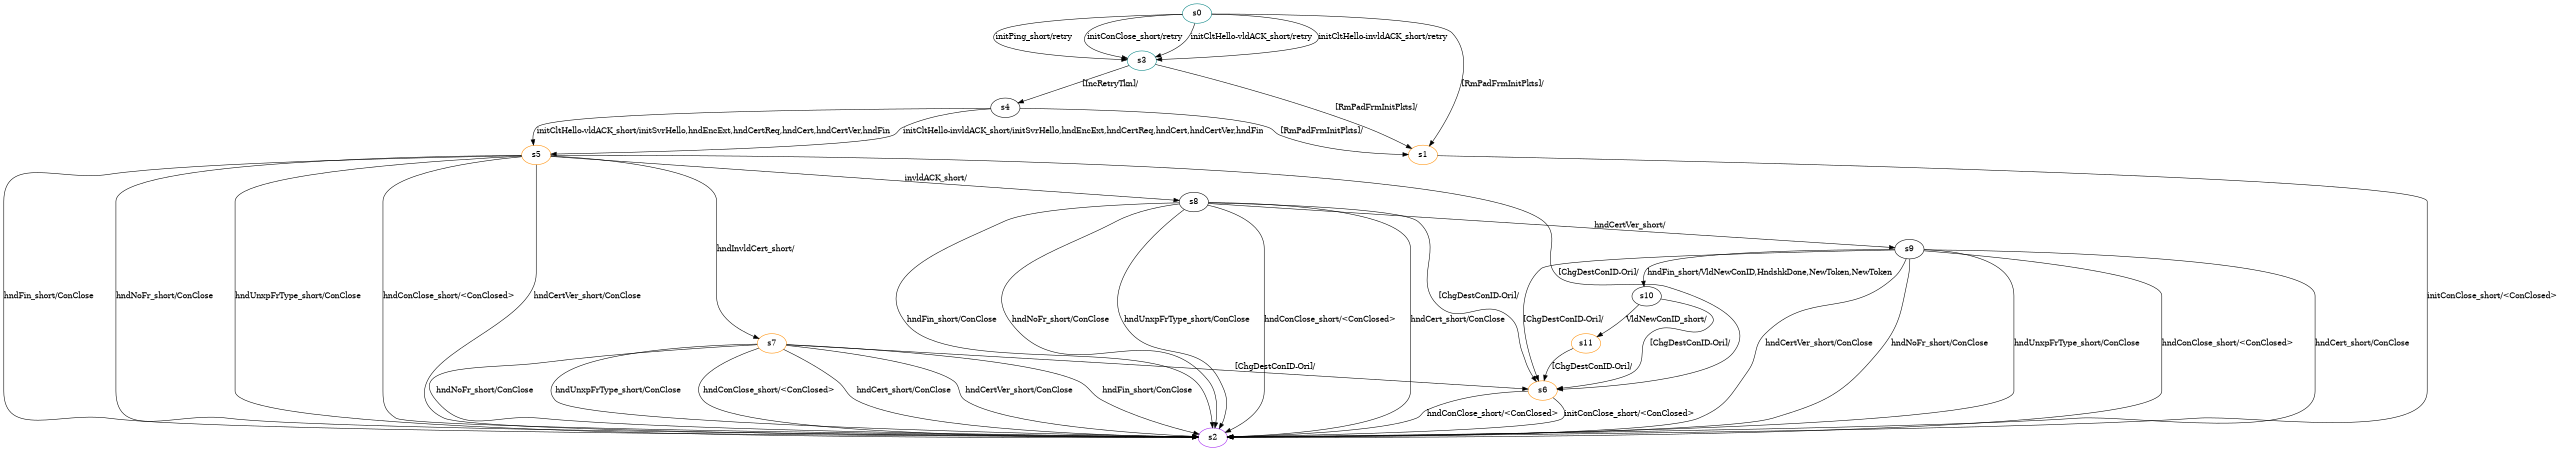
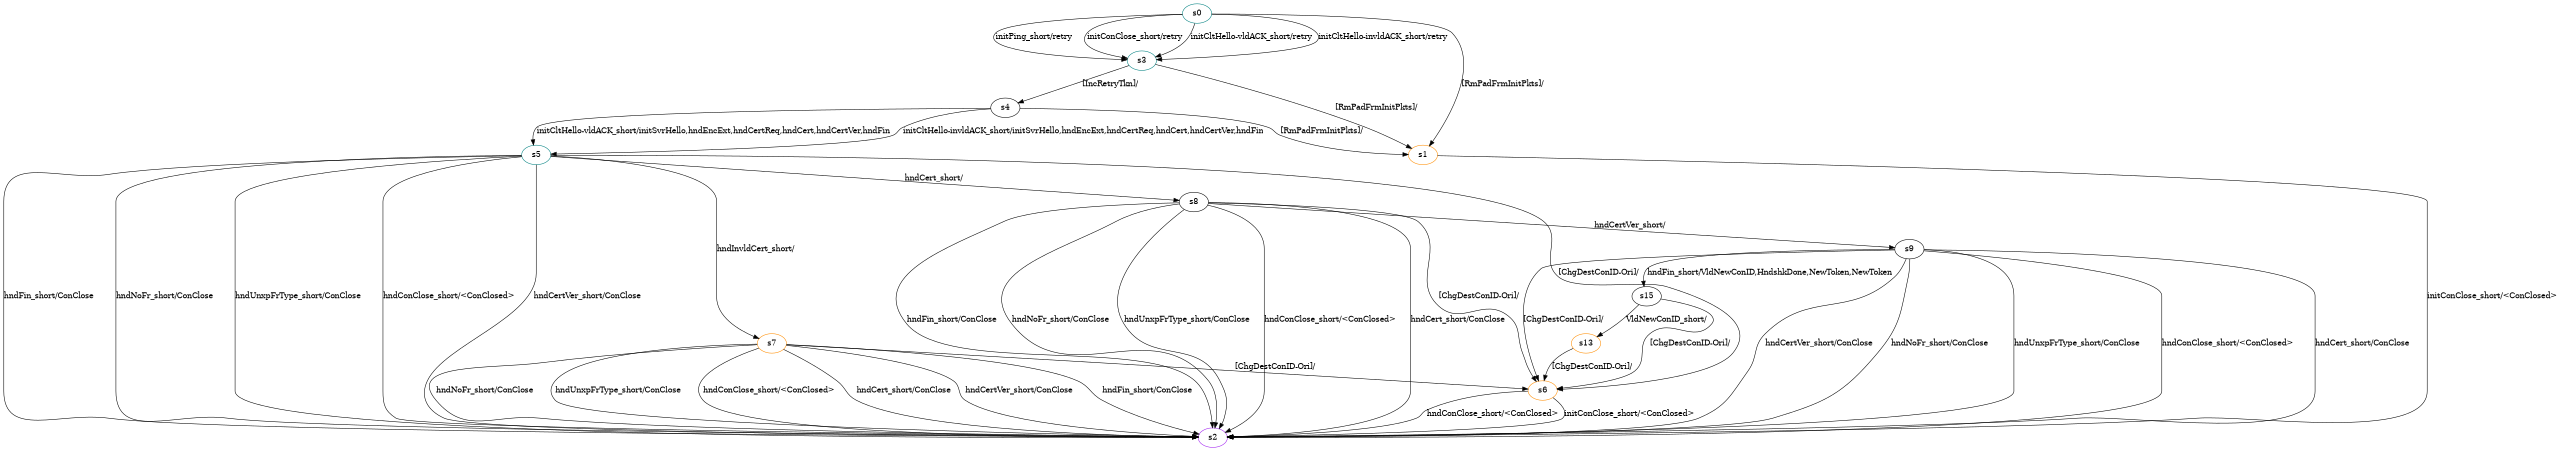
  digraph {
    node [color=darkorange]
    n1 [color=teal label=s0]
    n2 [label=s1]
    n3 [color=teal label=s3]
    n4 [color=purple label=s2]
    n5 [color=black label=s4]
-   n6 [label=s5]
+   n6 [color=teal label=s5]
    n7 [label=s6]
    n8 [label=s7]
    n9 [color=black label=s8]
    n10 [color=black label=s9]
-   n11 [color=black label=s10]
-   n12 [label=s11]
+   n11 [color=black label=s15]
+   n12 [label=s13]
    n1 -> n2 [label="[RmPadFrmInitPkts]/ "]
    n1 -> n3 [label="initPing_short/retry "]
    n1 -> n3 [label="initConClose_short/retry "]
    n1 -> n3 [label="initCltHello-vldACK_short/retry "]
    n1 -> n3 [label="initCltHello-invldACK_short/retry "]
    n2 -> n4 [label="initConClose_short/<ConClosed> "]
    n3 -> n2 [label="[RmPadFrmInitPkts]/ "]
    n3 -> n5 [label="[IncRetryTkn]/ "]
    n5 -> n2 [label="[RmPadFrmInitPkts]/ "]
    n5 -> n6 [label="initCltHello-vldACK_short/initSvrHello,hndEncExt,hndCertReq,hndCert,hndCertVer,hndFin "]
    n5 -> n6 [label="initCltHello-invldACK_short/initSvrHello,hndEncExt,hndCertReq,hndCert,hndCertVer,hndFin "]
    n6 -> n4 [label="hndFin_short/ConClose "]
    n6 -> n4 [label="hndNoFr_short/ConClose "]
    n6 -> n4 [label="hndUnxpFrType_short/ConClose "]
    n6 -> n4 [label="hndConClose_short/<ConClosed> "]
    n6 -> n4 [label="hndCertVer_short/ConClose "]
    n6 -> n7 [label="[ChgDestConID-Ori]/ "]
    n6 -> n8 [label="hndInvldCert_short/ "]
-   n6 -> n9 [label="invldACK_short/ "]
+   n6 -> n9 [label="hndCert_short/ "]
    n7 -> n4 [label="initConClose_short/<ConClosed> "]
    n7 -> n4 [label="hndConClose_short/<ConClosed> "]
    n8 -> n4 [label="hndFin_short/ConClose "]
    n8 -> n4 [label="hndNoFr_short/ConClose "]
    n8 -> n4 [label="hndUnxpFrType_short/ConClose "]
    n8 -> n4 [label="hndConClose_short/<ConClosed> "]
    n8 -> n4 [label="hndCert_short/ConClose "]
    n8 -> n4 [label="hndCertVer_short/ConClose "]
    n8 -> n7 [label="[ChgDestConID-Ori]/ "]
    n9 -> n4 [label="hndFin_short/ConClose "]
    n9 -> n4 [label="hndNoFr_short/ConClose "]
    n9 -> n4 [label="hndUnxpFrType_short/ConClose "]
    n9 -> n4 [label="hndConClose_short/<ConClosed> "]
    n9 -> n4 [label="hndCert_short/ConClose "]
    n9 -> n7 [label="[ChgDestConID-Ori]/ "]
    n9 -> n10 [label="hndCertVer_short/ "]
    n10 -> n4 [label="hndNoFr_short/ConClose "]
    n10 -> n4 [label="hndUnxpFrType_short/ConClose "]
    n10 -> n4 [label="hndConClose_short/<ConClosed> "]
    n10 -> n4 [label="hndCert_short/ConClose "]
    n10 -> n4 [label="hndCertVer_short/ConClose "]
    n10 -> n7 [label="[ChgDestConID-Ori]/ "]
    n10 -> n11 [label="hndFin_short/VldNewConID,HndshkDone,NewToken,NewToken "]
    n11 -> n7 [label="[ChgDestConID-Ori]/ "]
    n11 -> n12 [label="VldNewConID_short/ "]
    n12 -> n7 [label="[ChgDestConID-Ori]/ "]
  }
